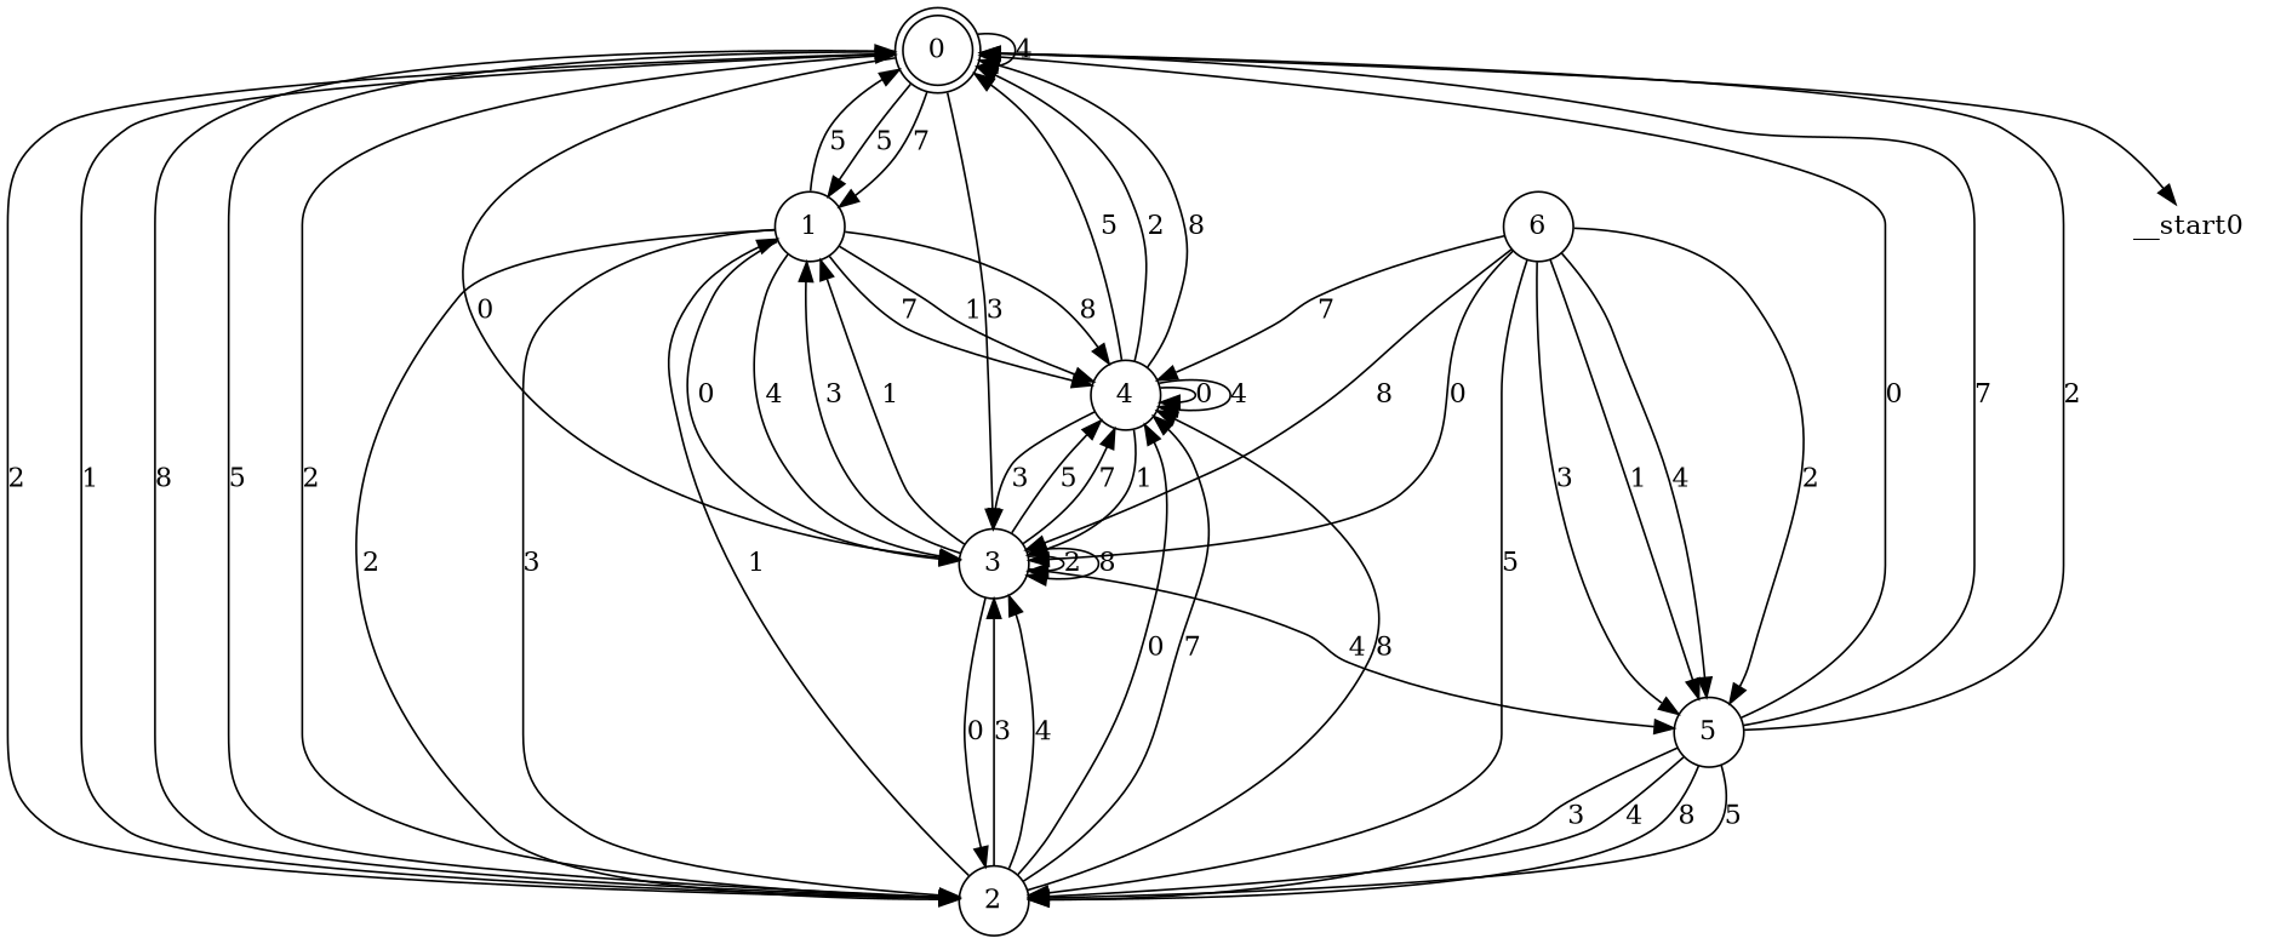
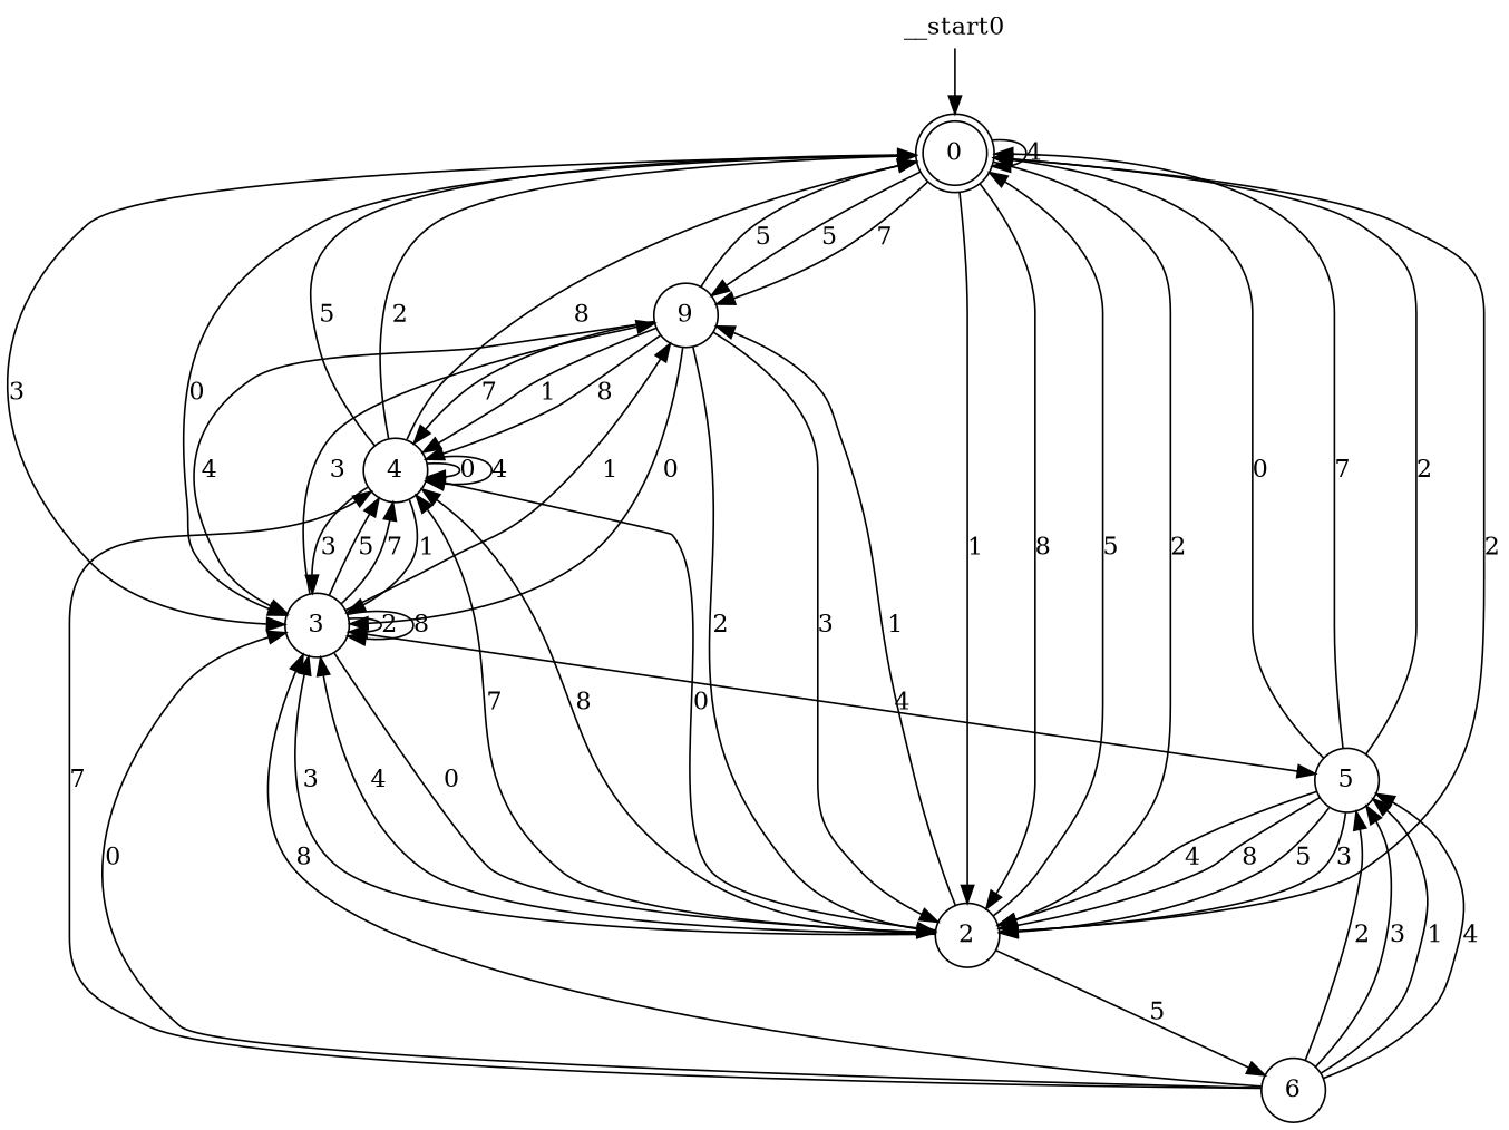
  digraph {
    node [shape=circle]
    n1 [label=0 shape=doublecircle]
-   n2 [label=1]
+   n2 [label=9]
    n3 [label=2]
    n4 [label=3]
    n5 [label=4]
    n6 [label=5]
    n7 [label=6]
    __start0 [height=0 shape=none width=0]
    n1 -> n1 [label=4]
    n1 -> n2 [label=5]
    n1 -> n2 [label=7]
    n1 -> n3 [label=2]
    n1 -> n3 [label=1]
    n1 -> n3 [label=8]
    n1 -> n4 [label=3]
    n1 -> n4 [label=0]
    n2 -> n1 [label=5]
    n2 -> n3 [label=2]
    n2 -> n3 [label=3]
    n2 -> n4 [label=0]
    n2 -> n4 [label=4]
    n2 -> n5 [label=7]
    n2 -> n5 [label=1]
    n2 -> n5 [label=8]
    n3 -> n1 [label=5]
    n3 -> n1 [label=2]
    n3 -> n2 [label=1]
    n3 -> n4 [label=3]
    n3 -> n4 [label=4]
    n3 -> n5 [label=0]
    n3 -> n5 [label=7]
    n3 -> n5 [label=8]
    n4 -> n2 [label=3]
    n4 -> n2 [label=1]
    n4 -> n3 [label=0]
    n4 -> n4 [label=2]
    n4 -> n4 [label=8]
    n4 -> n5 [label=5]
    n4 -> n5 [label=7]
    n4 -> n6 [label=4]
    n5 -> n1 [label=5]
    n5 -> n1 [label=2]
    n5 -> n1 [label=8]
    n5 -> n4 [label=3]
    n5 -> n4 [label=1]
    n5 -> n5 [label=0]
    n5 -> n5 [label=4]
    n6 -> n1 [label=2]
    n6 -> n1 [label=0]
    n6 -> n1 [label=7]
    n6 -> n3 [label=5]
    n6 -> n3 [label=3]
    n6 -> n3 [label=4]
    n6 -> n3 [label=8]
-   n7 -> n3 [label=5]
+   n3 -> n7 [label=5]
    n7 -> n4 [label=0]
    n7 -> n4 [label=8]
    n7 -> n5 [label=7]
    n7 -> n6 [label=2]
    n7 -> n6 [label=3]
    n7 -> n6 [label=1]
    n7 -> n6 [label=4]
-   n1 -> __start0
+   __start0 -> n1
  }
